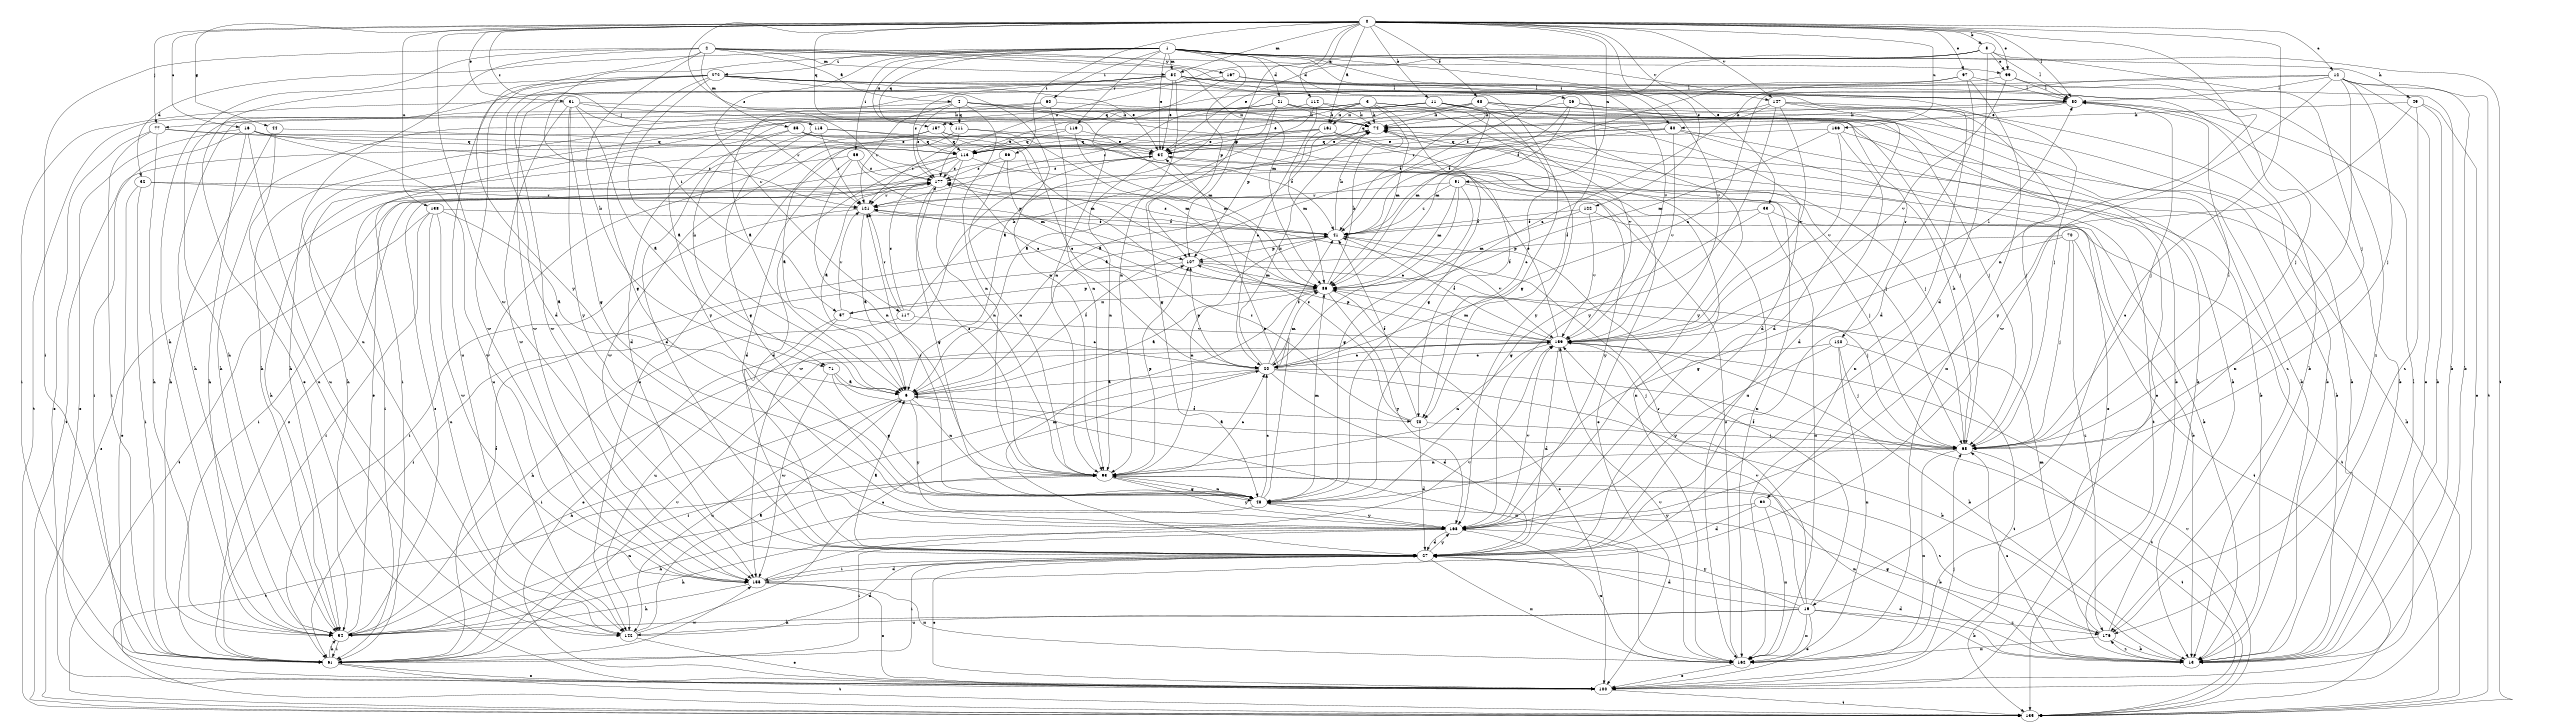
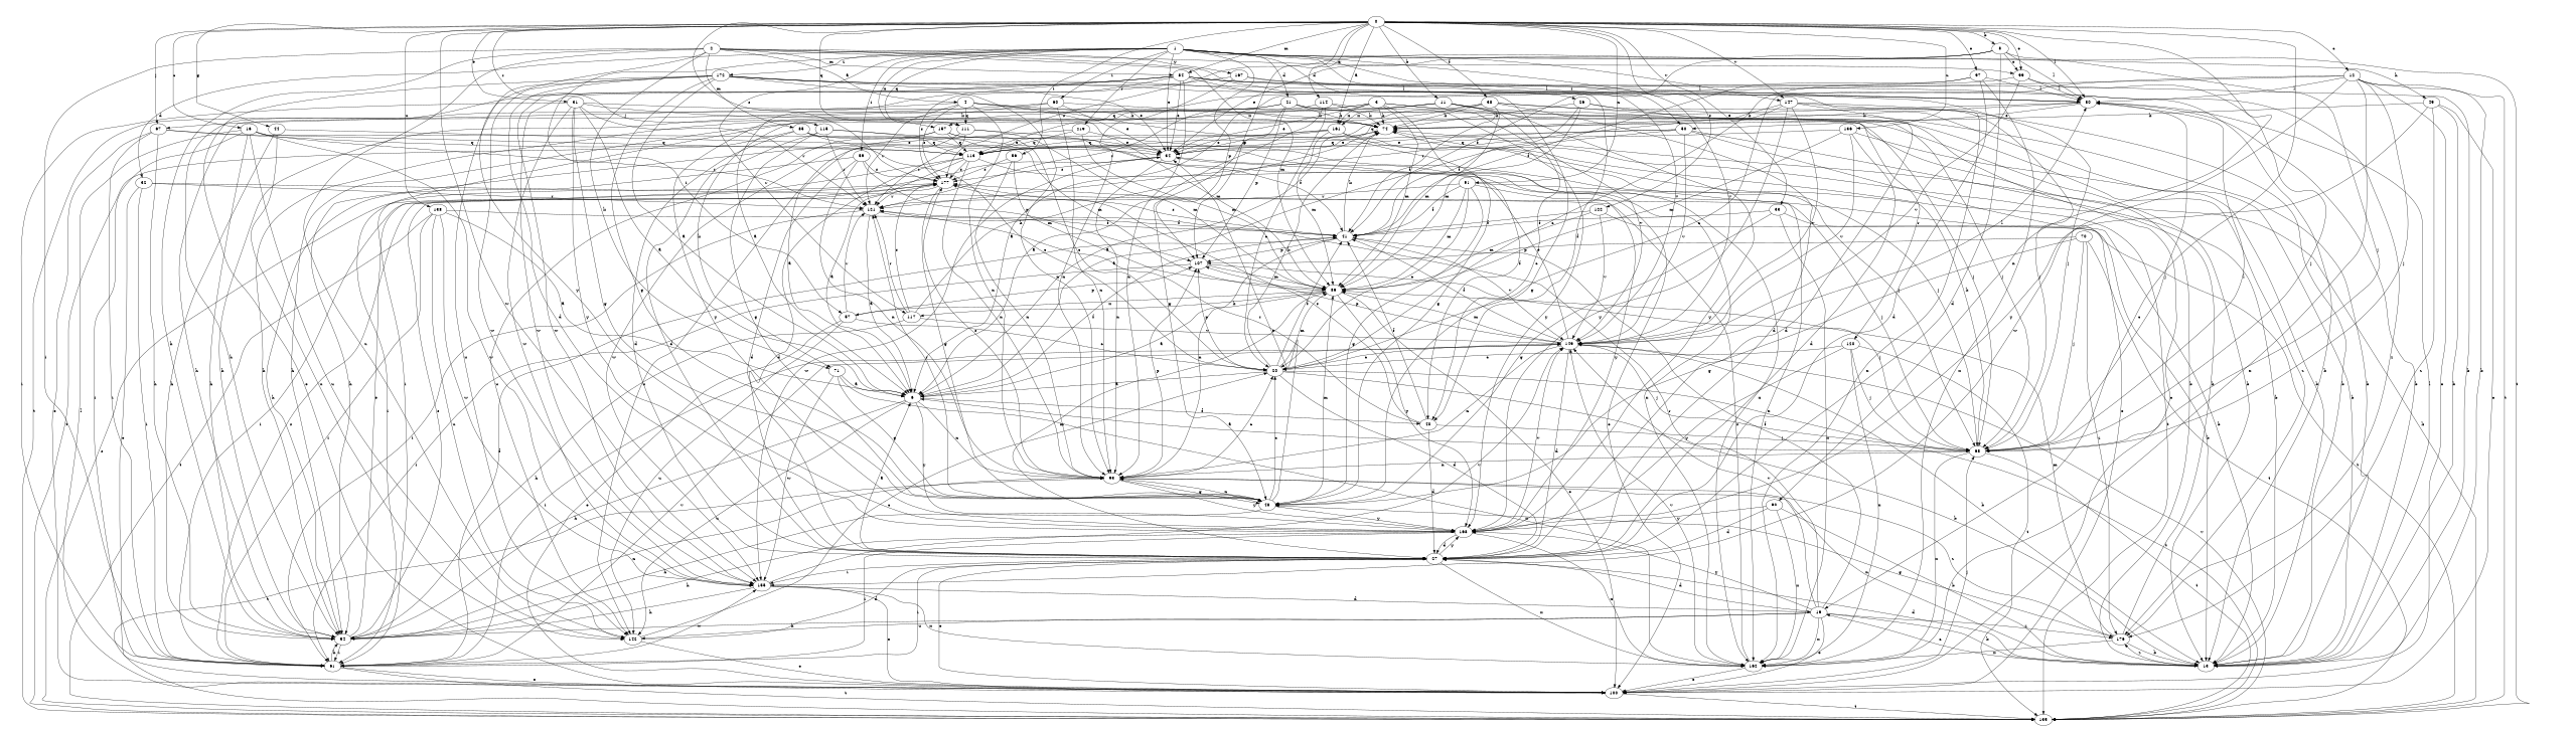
  strict digraph {
    0
    8
    11
    n4 [label=12]
    16
    19
    31
    33
    n9 [label=38]
    44
    56
-   67 [label=77]
+   67
    80
    84
    90
    91
    97
    99
    107
    111
    114
    115
    122
    n24 [label=177]
    136
    138
    147
    155
    161
    4
    40
    86
    74
    93
    121
    34
    41
    27
    68
    54
    61
    168
    n43 [label=135]
    13
    20
    100
    113
    162
    142
-   149 [label=159]
+   149
    176
    48
    6
    50
    1
    21
    n57 [label=32]
    26
    49
    57
    59
    60
    117
-   119
+   119 [label=219]
    157
-   172 [label=272]
+   172
    70
    2
    71
    85
    167
    3
    120
    0 -> 8 [label=b]
    0 -> 11 [label=b]
    0 -> n4 [label=c]
    0 -> 16 [label=c]
    0 -> 19 [label=c]
    0 -> 31 [label=e]
    0 -> 33 [label=e]
    0 -> n9 [label=f]
    0 -> 44 [label=g]
    0 -> 56 [label=i]
    0 -> 67 [label=j]
    0 -> 80 [label=l]
    0 -> 84 [label=m]
    0 -> 90 [label=n]
    0 -> 91 [label=n]
    0 -> 97 [label=o]
    0 -> 99 [label=o]
    0 -> 107 [label=p]
    0 -> 111 [label=q]
    0 -> 114 [label=r]
    0 -> 115 [label=r]
    0 -> 122 [label=s]
    0 -> n24 [label=s]
    0 -> 136 [label=u]
    0 -> 138 [label=u]
    0 -> 147 [label=v]
    0 -> 155 [label=w]
    0 -> 161 [label=a]
    8 -> 80 [label=l]
    8 -> 99 [label=o]
    8 -> n24 [label=s]
    8 -> 34 [label=e]
    8 -> 41 [label=f]
    8 -> 27 [label=d]
    8 -> 68 [label=j]
    11 -> 161 [label=x]
    11 -> 40 [label=c]
    11 -> 41 [label=f]
    11 -> 68 [label=j]
    11 -> 54 [label=h]
    11 -> 61 [label=i]
    11 -> 168 [label=y]
    n4 -> 80 [label=l]
    n4 -> 155 [label=w]
    n4 -> 68 [label=j]
    n4 -> n43 [label=t]
    n4 -> 13 [label=b]
    n4 -> 20 [label=c]
    n4 -> 100 [label=o]
    n4 -> 113 [label=q]
    n4 -> 162 [label=x]
    16 -> 155 [label=w]
    16 -> 121 [label=r]
    16 -> 54 [label=h]
    16 -> 61 [label=i]
-   16 -> 100 [label=o]
+   16 -> 100 [label=l]
    16 -> 113 [label=q]
    16 -> 142 [label=u]
    19 -> 121 [label=r]
    19 -> 41 [label=f]
    19 -> 27 [label=d]
    19 -> 54 [label=h]
    19 -> 168 [label=y]
    19 -> 13 [label=b]
    19 -> 100 [label=o]
    19 -> 162 [label=x]
    19 -> 142 [label=u]
    19 -> 149 [label=v]
    19 -> 176 [label=z]
    31 -> 155 [label=w]
    31 -> 74 [label=k]
    31 -> 121 [label=r]
    31 -> 61 [label=i]
    31 -> 168 [label=y]
    31 -> 13 [label=b]
    31 -> 48 [label=g]
    31 -> 6 [label=a]
    33 -> 41 [label=f]
    33 -> 13 [label=b]
    33 -> 162 [label=x]
    33 -> 48 [label=g]
    n9 -> 86 [label=m]
    n9 -> 74 [label=k]
    n9 -> 27 [label=d]
    n9 -> 54 [label=h]
    n9 -> 13 [label=b]
    n9 -> 176 [label=z]
    n9 -> 6 [label=a]
    44 -> 34 [label=e]
    44 -> 54 [label=h]
    44 -> 142 [label=u]
    56 -> n24 [label=s]
    56 -> 86 [label=m]
    56 -> 93 [label=n]
    67 -> 54 [label=h]
    67 -> 61 [label=i]
    67 -> 100 [label=o]
    67 -> 113 [label=q]
    67 -> 162 [label=x]
    80 -> 74 [label=k]
    80 -> 68 [label=j]
    80 -> 13 [label=b]
    80 -> 113 [label=q]
    80 -> 50 [label=e]
    84 -> 80 [label=l]
    84 -> n24 [label=s]
    84 -> 155 [label=w]
    84 -> 93 [label=n]
    84 -> 34 [label=e]
    84 -> 54 [label=h]
    84 -> 13 [label=b]
    84 -> 176 [label=z]
    84 -> 48 [label=g]
    84 -> 6 [label=a]
    90 -> 27 [label=d]
    90 -> 168 [label=y]
    90 -> 13 [label=b]
    90 -> 162 [label=x]
    91 -> 86 [label=m]
    91 -> 121 [label=r]
-   91 -> 41 [label=z]
+   91 -> 41 [label=f]
    91 -> 168 [label=y]
    91 -> 13 [label=b]
    91 -> 20 [label=c]
    91 -> 48 [label=g]
    97 -> 80 [label=l]
    97 -> 41 [label=f]
    97 -> 27 [label=d]
    97 -> 20 [label=c]
    97 -> 162 [label=x]
    99 -> 80 [label=l]
    99 -> 68 [label=j]
    99 -> 149 [label=v]
    99 -> 6 [label=a]
    107 -> 86 [label=m]
    107 -> 68 [label=j]
    107 -> 61 [label=i]
    111 -> 86 [label=m]
    111 -> 121 [label=r]
    111 -> 34 [label=e]
    111 -> 6 [label=a]
    114 -> 74 [label=k]
    114 -> 121 [label=r]
    114 -> 168 [label=y]
    114 -> 20 [label=c]
    114 -> 6 [label=a]
    115 -> 86 [label=m]
    115 -> 121 [label=r]
    115 -> 34 [label=e]
    115 -> 27 [label=d]
    115 -> 48 [label=g]
    122 -> 86 [label=m]
    122 -> 41 [label=f]
    122 -> n43 [label=t]
    122 -> 149 [label=v]
    n24 -> 121 [label=r]
    n24 -> 61 [label=i]
    n24 -> 48 [label=g]
    136 -> 86 [label=m]
    136 -> 27 [label=d]
    136 -> 13 [label=b]
    136 -> 113 [label=q]
    136 -> 149 [label=v]
    138 -> 155 [label=w]
    138 -> 41 [label=f]
    138 -> 61 [label=i]
    138 -> n43 [label=t]
    138 -> 142 [label=u]
    138 -> 6 [label=a]
    147 -> 74 [label=k]
    147 -> 121 [label=r]
    147 -> 27 [label=d]
    147 -> 68 [label=j]
    147 -> 168 [label=y]
    147 -> 13 [label=b]
    147 -> 149 [label=v]
-   155 -> 27 [label=d]
+   155 -> 19 [label=d]
    155 -> 54 [label=h]
    155 -> 100 [label=o]
    155 -> 162 [label=x]
    155 -> 149 [label=v]
    161 -> 86 [label=m]
    161 -> 34 [label=e]
    161 -> 68 [label=j]
    161 -> n43 [label=t]
    161 -> 113 [label=q]
    161 -> 142 [label=u]
    4 -> 67 [label=j]
    4 -> 111 [label=q]
    4 -> n24 [label=s]
    4 -> 40 [label=f]
    4 -> 86 [label=m]
    4 -> 74 [label=k]
    4 -> 93 [label=n]
    4 -> 121 [label=r]
    40 -> n24 [label=s]
    40 -> 121 [label=r]
    40 -> 41 [label=f]
    40 -> 27 [label=d]
    40 -> 68 [label=j]
-   86 -> 74 [label=k]
+   86 -> 117 [label=k]
    86 -> 168 [label=y]
    86 -> 100 [label=o]
    86 -> 6 [label=a]
    86 -> 57 [label=x]
    74 -> 34 [label=e]
    93 -> 107 [label=p]
    93 -> n24 [label=s]
    93 -> 168 [label=y]
    93 -> n43 [label=t]
    93 -> 20 [label=c]
    93 -> 176 [label=z]
    93 -> 48 [label=g]
    121 -> 41 [label=f]
    121 -> 61 [label=i]
    121 -> 6 [label=a]
    34 -> n24 [label=s]
    34 -> 155 [label=w]
    34 -> 74 [label=k]
    34 -> 93 [label=n]
    34 -> 162 [label=x]
    41 -> 107 [label=p]
    41 -> n24 [label=s]
    41 -> 74 [label=k]
    41 -> 93 [label=n]
    41 -> 149 [label=v]
    27 -> 155 [label=i]
    27 -> 86 [label=m]
    27 -> 61 [label=i]
    27 -> 168 [label=y]
    27 -> 100 [label=o]
    27 -> 162 [label=x]
    27 -> 6 [label=a]
    68 -> 80 [label=l]
    68 -> 74 [label=k]
    68 -> 93 [label=n]
    68 -> n43 [label=t]
    68 -> 162 [label=x]
    68 -> 6 [label=a]
    54 -> n24 [label=s]
    54 -> 93 [label=n]
    54 -> 34 [label=e]
    54 -> 61 [label=i]
    61 -> n24 [label=s]
    61 -> 155 [label=w]
    61 -> 41 [label=f]
    61 -> 54 [label=h]
    61 -> n43 [label=t]
    61 -> 100 [label=o]
    61 -> 149 [label=v]
    168 -> 27 [label=d]
    168 -> 54 [label=h]
    168 -> 61 [label=i]
    168 -> 162 [label=x]
    168 -> 149 [label=v]
    n43 -> n24 [label=s]
    n43 -> 74 [label=k]
    n43 -> 149 [label=v]
-   13 -> 68 [label=c]
+   13 -> 19 [label=c]
    13 -> 80 [label=l]
    13 -> 93 [label=n]
    13 -> 27 [label=d]
    13 -> 176 [label=z]
    20 -> 107 [label=p]
    20 -> 86 [label=m]
    20 -> 74 [label=k]
    20 -> 41 [label=f]
    20 -> 27 [label=d]
-   20 -> 61 [label=i]
    20 -> n43 [label=t]
    20 -> 13 [label=b]
    20 -> 6 [label=a]
    100 -> 68 [label=j]
    100 -> n43 [label=t]
    113 -> n24 [label=s]
    113 -> 93 [label=n]
    113 -> 27 [label=d]
    113 -> 61 [label=i]
    113 -> 100 [label=o]
    113 -> 6 [label=a]
    162 -> n24 [label=s]
    162 -> 100 [label=o]
    162 -> 149 [label=v]
    142 -> 27 [label=d]
    142 -> 20 [label=c]
    142 -> 100 [label=o]
-   142 -> 6 [label=a]
    149 -> 80 [label=l]
    149 -> 107 [label=p]
    149 -> 86 [label=m]
    149 -> 93 [label=n]
    149 -> 34 [label=e]
    149 -> 41 [label=f]
    149 -> 27 [label=d]
    149 -> 68 [label=j]
    149 -> 61 [label=i]
    149 -> 13 [label=b]
    149 -> 20 [label=c]
    176 -> 86 [label=m]
    176 -> 74 [label=k]
    176 -> 13 [label=b]
    176 -> 162 [label=x]
    176 -> 48 [label=g]
    48 -> 86 [label=m]
    48 -> 93 [label=n]
    48 -> 121 [label=r]
    48 -> 34 [label=e]
    48 -> 54 [label=h]
    48 -> 168 [label=y]
    48 -> 20 [label=c]
    6 -> 40 [label=f]
    6 -> 93 [label=n]
    6 -> 41 [label=f]
    6 -> 54 [label=h]
    6 -> 168 [label=y]
    6 -> 142 [label=u]
    50 -> 34 [label=e]
    50 -> 13 [label=b]
    50 -> 100 [label=o]
    50 -> 113 [label=q]
    50 -> 149 [label=v]
    50 -> 6 [label=a]
-   1 -> 84 [label=m]
    1 -> 107 [label=p]
    1 -> 111 [label=q]
    1 -> 147 [label=v]
    1 -> 40 [label=f]
    1 -> 34 [label=e]
    1 -> n43 [label=t]
    1 -> 149 [label=v]
    1 -> 50 [label=i]
    1 -> 21 [label=d]
    1 -> n57 [label=d]
    1 -> 26 [label=d]
    1 -> 49 [label=h]
    1 -> 57 [label=i]
    1 -> 59 [label=i]
    1 -> 60 [label=i]
    1 -> 117 [label=r]
    1 -> 119 [label=r]
    1 -> 157 [label=x]
    1 -> 172 [label=z]
    21 -> 107 [label=p]
    21 -> 74 [label=k]
    21 -> 68 [label=j]
    21 -> 54 [label=h]
    21 -> n43 [label=t]
    21 -> 13 [label=b]
    21 -> 48 [label=g]
    n57 -> 121 [label=r]
    n57 -> 68 [label=j]
    n57 -> 61 [label=i]
    n57 -> 100 [label=o]
    26 -> 86 [label=m]
    26 -> 74 [label=k]
    26 -> 41 [label=f]
    26 -> 13 [label=b]
    26 -> 100 [label=o]
    49 -> 74 [label=k]
    49 -> 168 [label=y]
    49 -> 13 [label=b]
    49 -> 100 [label=o]
    49 -> 176 [label=z]
    57 -> 107 [label=p]
    57 -> 121 [label=r]
    57 -> 20 [label=c]
    57 -> 100 [label=o]
    57 -> 142 [label=u]
    59 -> 107 [label=p]
    59 -> n24 [label=s]
    59 -> 93 [label=n]
    59 -> 27 [label=d]
    59 -> 54 [label=h]
    60 -> 74 [label=k]
    60 -> 93 [label=n]
+   60 -> 34 [label=e]
    60 -> 54 [label=h]
    60 -> 168 [label=y]
    117 -> n24 [label=s]
    117 -> 74 [label=k]
    117 -> 121 [label=r]
    117 -> 54 [label=h]
    117 -> 149 [label=v]
    119 -> 86 [label=m]
    119 -> 68 [label=j]
    119 -> 54 [label=h]
    119 -> 113 [label=q]
    157 -> 155 [label=w]
    157 -> 20 [label=c]
    157 -> 113 [label=q]
    157 -> 162 [label=x]
    157 -> 142 [label=u]
    172 -> 80 [label=l]
    172 -> 155 [label=w]
    172 -> 93 [label=n]
    172 -> 34 [label=e]
    172 -> 27 [label=d]
    172 -> 68 [label=j]
    172 -> 100 [label=o]
    172 -> 162 [label=x]
    172 -> 142 [label=u]
    172 -> 48 [label=g]
    172 -> 6 [label=a]
    70 -> 107 [label=p]
    70 -> 68 [label=j]
    70 -> n43 [label=t]
    70 -> 176 [label=z]
    70 -> 48 [label=g]
    2 -> 84 [label=m]
    2 -> 99 [label=o]
    2 -> 4 [label=a]
    2 -> 86 [label=m]
    2 -> 54 [label=h]
    2 -> 61 [label=i]
    2 -> 168 [label=y]
    2 -> 142 [label=u]
    2 -> 149 [label=v]
    2 -> 71 [label=k]
    2 -> 85 [label=m]
    2 -> 167 [label=y]
    71 -> 155 [label=w]
    71 -> 162 [label=x]
    71 -> 48 [label=g]
    71 -> 6 [label=a]
    85 -> 41 [label=f]
    85 -> 27 [label=d]
    85 -> n43 [label=t]
    85 -> 20 [label=c]
    85 -> 113 [label=q]
    167 -> 80 [label=l]
    167 -> 155 [label=w]
    167 -> 93 [label=n]
    167 -> 13 [label=b]
    3 -> 161 [label=x]
    3 -> 86 [label=m]
    3 -> 74 [label=k]
    3 -> 34 [label=e]
    3 -> 149 [label=v]
    3 -> 48 [label=g]
    3 -> 157 [label=x]
    3 -> 71 [label=k]
    3 -> 120 [label=r]
    120 -> 68 [label=j]
    120 -> 168 [label=y]
    120 -> n43 [label=t]
    120 -> 20 [label=c]
    120 -> 162 [label=x]
  }
